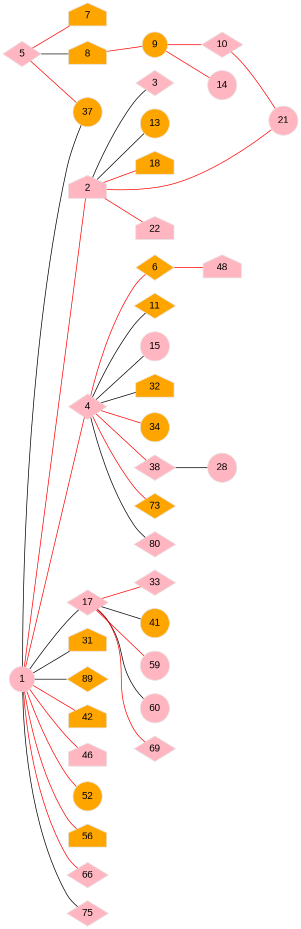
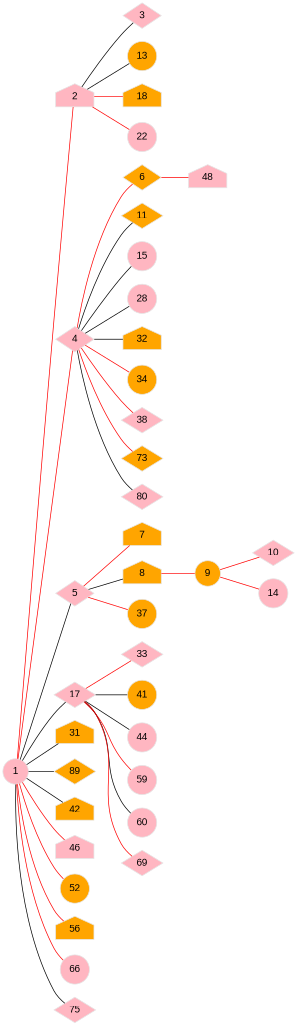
  graph {
    fontname="Liberation Sans"
    rankdir=LR
    node [color=gray90 fillcolor=lightpink fontname="Liberation Sans" shape=circle style=filled]
    edge [color=red fontname="Liberation Sans"]
    2 [shape=house]
    1
    4 [shape=diamond super="+19+20+58+55+62"]
    5 [shape=diamond]
    17 [shape=diamond super="+24"]
    31 [fillcolor=orange shape=house]
    n7 [fillcolor=orange label=89 shape=diamond]
    42 [fillcolor=orange shape=house]
    46 [shape=house]
    52 [fillcolor=orange super="+71"]
    56 [fillcolor=orange shape=house]
-   66 [shape=diamond]
+   66
    75 [shape=diamond]
    3 [shape=diamond]
    13 [fillcolor=orange]
    18 [fillcolor=orange shape=house]
-   21 [super="+43+23"]
-   22 [shape=house]
+   22
    6 [fillcolor=orange shape=diamond]
    11 [fillcolor=orange shape=diamond]
    15 [super="+25"]
    28
    32 [fillcolor=orange shape=house]
    34 [fillcolor=orange super="+47"]
    38 [shape=diamond]
    73 [fillcolor=orange shape=diamond]
    80 [shape=diamond]
    7 [fillcolor=orange shape=house super="+50"]
    8 [fillcolor=orange shape=house]
    37 [fillcolor=orange super="+57"]
    33 [shape=diamond]
    41 [fillcolor=orange]
+   44
    59
    60 [super="+78+77"]
    69 [shape=diamond]
    48 [shape=house]
    9 [fillcolor=orange super="+36+30+53+54+63+12"]
    10 [shape=diamond super="+16"]
    14
    2 -- 3 [color=black]
    2 -- 13 [color=black]
    2 -- 18
-   2 -- 21
    2 -- 22
    1 -- 2
    1 -- 4
-   1 -- 37 [color=black]
+   1 -- 5 [color=black]
    1 -- 17 [color=black weight=2]
    1 -- 31 [color=black]
    1 -- n7 [color=black]
-   1 -- 42
+   1 -- 42 [color=black]
    1 -- 46
    1 -- 52
    1 -- 56
    1 -- 66
    1 -- 75 [color=black]
    4 -- 6
    4 -- 11 [color=black]
    4 -- 15 [color=black weight=2]
-   38 -- 28 [color=black]
+   4 -- 28 [color=black]
    4 -- 32 [color=black]
    4 -- 34
    4 -- 38
    4 -- 73
    4 -- 80 [color=black]
    5 -- 7
    5 -- 8 [color=black]
    5 -- 37
    17 -- 33
    17 -- 41 [color=black]
+   17 -- 44 [color=black]
    17 -- 59
    17 -- 60 [color=black]
    17 -- 69
    6 -- 48
    8 -- 9
    9 -- 10
    9 -- 14
-   10 -- 21
  }
